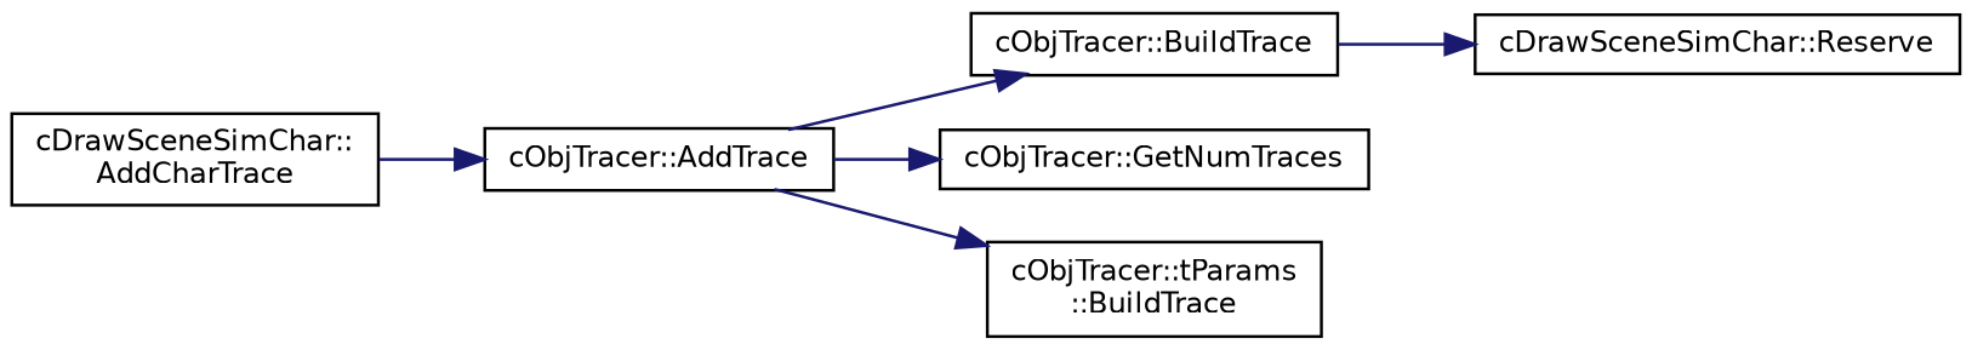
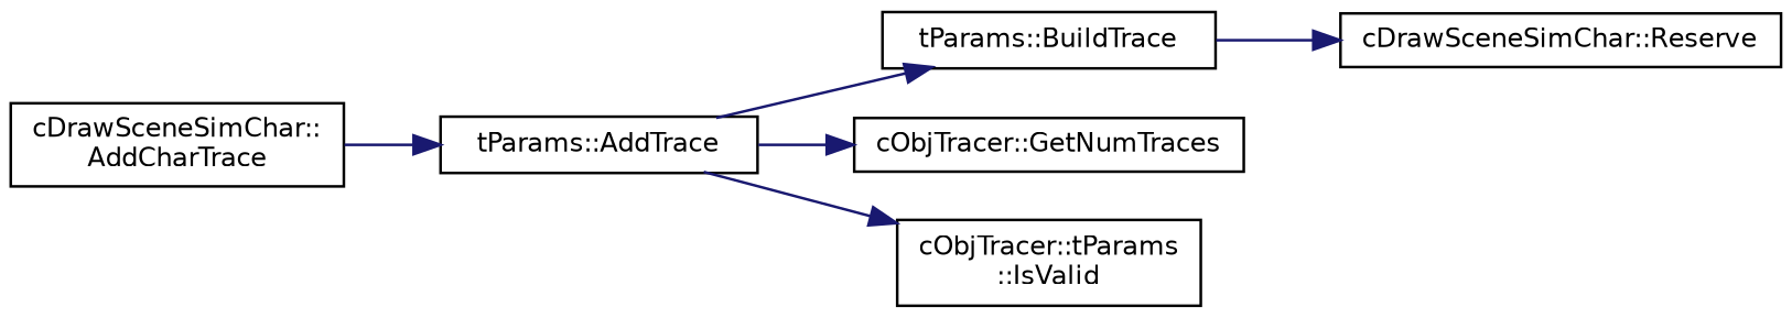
  digraph {
    rankdir=LR
    node [color=black fillcolor=white fontname=Helvetica fontsize=10 shape=record style=filled]
    edge [color=midnightblue fontname=Helvetica fontsize=10 labelfontname=Helvetica labelfontsize=10 style=solid]
    n1 [height=0.2 label="cDrawSceneSimChar::\lAddCharTrace" width=0.4]
-   n2 [height=0.2 label="cObjTracer::AddTrace" width=0.4]
-   n3 [height=0.2 label="cObjTracer::BuildTrace" width=0.4]
+   n2 [height=0.2 label="tParams::AddTrace" width=0.4]
+   n3 [height=0.2 label="tParams::BuildTrace" width=0.4]
    n4 [height=0.2 label="cObjTracer::GetNumTraces" width=0.4]
-   n5 [height=0.2 label="cObjTracer::tParams\l::BuildTrace" width=0.4]
+   n5 [height=0.2 label="cObjTracer::tParams\l::IsValid" width=0.4]
    n6 [height=0.2 label="cDrawSceneSimChar::Reserve" width=0.4]
    n1 -> n2
    n2 -> n3
    n2 -> n4
    n2 -> n5
    n3 -> n6
  }
